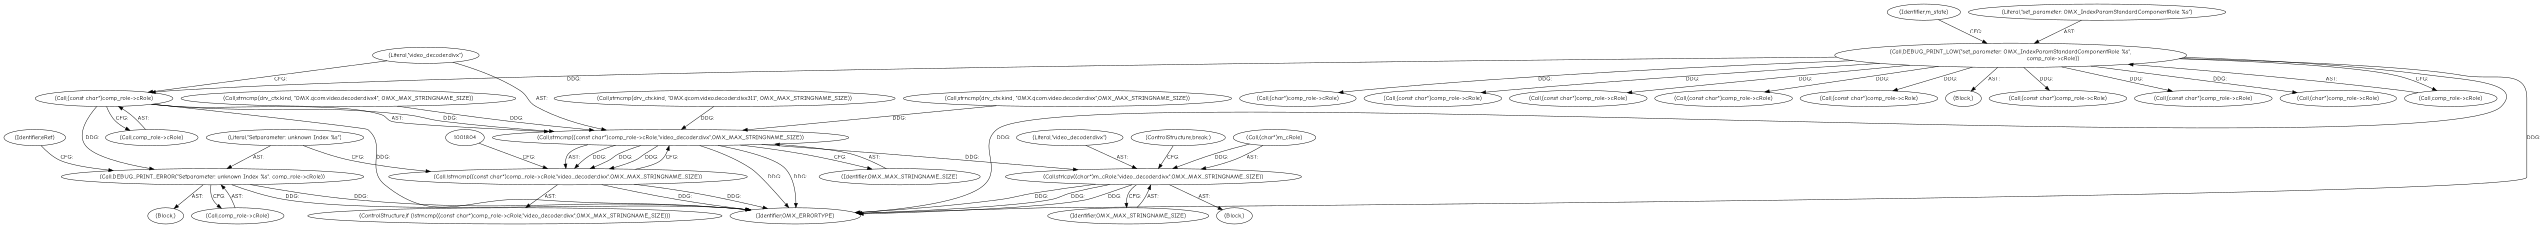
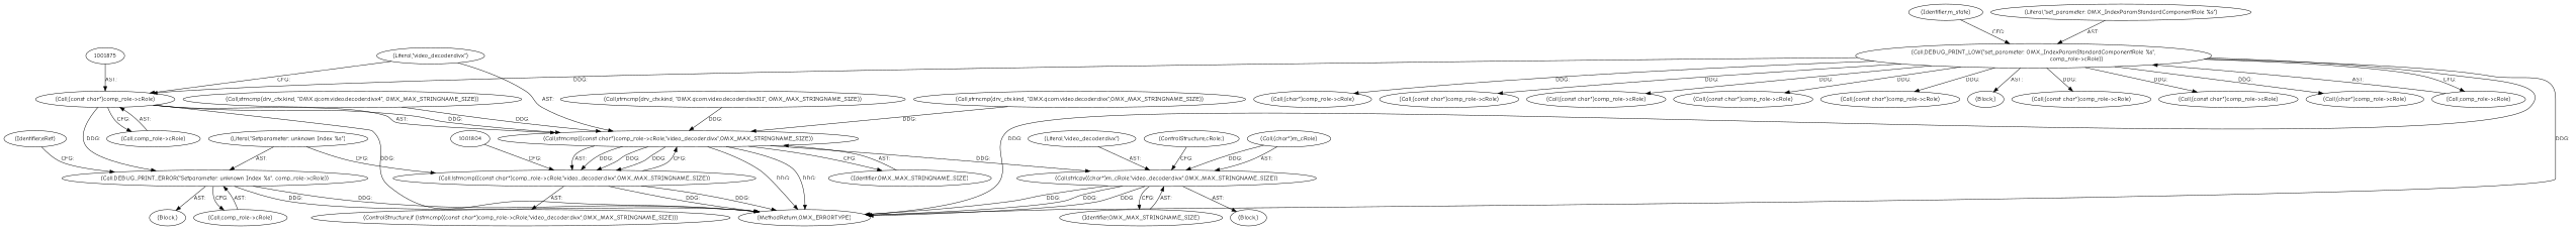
  digraph {
    fontname="Comic Neue"
    node [fontname="Comic Neue"]
    edge [fontname="Comic Neue"]
    n1 [label="(Call,(const char*)comp_role->cRole)"]
    n2 [label="(Call,strncmp((const char*)comp_role->cRole,\"video_decoder.divx\",OMX_MAX_STRINGNAME_SIZE))"]
    n3 [label="(Call,DEBUG_PRINT_ERROR(\"Setparameter: unknown Index %s\", comp_role->cRole))"]
    n4 [label="(Call,comp_role->cRole)"]
-   n5 [label="(Identifier,OMX_ERRORTYPE)"]
+   n5 [label="(MethodReturn,OMX_ERRORTYPE)"]
    n6 [label="(Call,!strncmp((const char*)comp_role->cRole,\"video_decoder.divx\",OMX_MAX_STRINGNAME_SIZE))"]
    n7 [label="(Call,strlcpy((char*)m_cRole,\"video_decoder.divx\",OMX_MAX_STRINGNAME_SIZE))"]
    n8 [label="(Identifier,OMX_MAX_STRINGNAME_SIZE)"]
    n9 [label="(Block,)"]
    n10 [label="(Call,comp_role->cRole)"]
    n11 [label="(Call,DEBUG_PRINT_LOW(\"set_parameter: OMX_IndexParamStandardComponentRole %s\",\n                                          comp_role->cRole))"]
    n12 [label="(Call,(char*)comp_role->cRole)"]
    n13 [label="(Call,(const char*)comp_role->cRole)"]
    n14 [label="(Call,(const char*)comp_role->cRole)"]
    n15 [label="(Call,(const char*)comp_role->cRole)"]
    n16 [label="(Call,(const char*)comp_role->cRole)"]
    n17 [label="(Block,)"]
    n18 [label="(Call,(const char*)comp_role->cRole)"]
    n19 [label="(Call,(const char*)comp_role->cRole)"]
    n20 [label="(Call,(char*)comp_role->cRole)"]
    n21 [label="(Call,comp_role->cRole)"]
    n22 [label="(ControlStructure,if (!strncmp((const char*)comp_role->cRole,\"video_decoder.divx\",OMX_MAX_STRINGNAME_SIZE)))"]
    n23 [label="(Identifier,OMX_MAX_STRINGNAME_SIZE)"]
    n24 [label="(Block,)"]
    n25 [label="(Literal,\"video_decoder.divx\")"]
    n26 [label="(Call,strncmp(drv_ctx.kind, \"OMX.qcom.video.decoder.divx311\", OMX_MAX_STRINGNAME_SIZE))"]
    n27 [label="(Identifier,m_state)"]
    n28 [label="(Call,(char*)m_cRole)"]
    n29 [label="(Call,strncmp(drv_ctx.kind, \"OMX.qcom.video.decoder.divx\",OMX_MAX_STRINGNAME_SIZE))"]
    n30 [label="(Literal,\"video_decoder.divx\")"]
    n31 [label="(Literal,\"set_parameter: OMX_IndexParamStandardComponentRole %s\")"]
    n32 [label="(Literal,\"Setparameter: unknown Index %s\")"]
    n33 [label="(Call,strncmp(drv_ctx.kind, \"OMX.qcom.video.decoder.divx4\", OMX_MAX_STRINGNAME_SIZE))"]
    n34 [label="(Identifier,eRet)"]
-   n35 [label="(ControlStructure,break;)"]
+   n35 [label="(ControlStructure,cRole;)"]
+   1001875
    n37 [label=1001804]
    n1 -> n2 [label="AST: "]
    n1 -> n2 [label="DDG: "]
    n1 -> n3 [label="DDG: "]
    n1 -> n4 [label="CFG: "]
    n1 -> n5 [label="DDG: "]
    n2 -> n5 [label="DDG: "]
    n2 -> n5 [label="DDG: "]
    n2 -> n6 [label="AST: "]
    n2 -> n6 [label="DDG: "]
    n2 -> n6 [label="DDG: "]
    n2 -> n6 [label="DDG: "]
    n2 -> n7 [label="DDG: "]
    n2 -> n8 [label="CFG: "]
    n3 -> n5 [label="DDG: "]
    n3 -> n5 [label="DDG: "]
    n3 -> n9 [label="AST: "]
    n3 -> n10 [label="CFG: "]
    n4 -> n1 [label="AST: "]
    n6 -> n2 [label="CFG: "]
    n6 -> n5 [label="DDG: "]
    n6 -> n5 [label="DDG: "]
    n6 -> n22 [label="AST: "]
    n7 -> n5 [label="DDG: "]
    n7 -> n5 [label="DDG: "]
    n7 -> n5 [label="DDG: "]
    n7 -> n23 [label="CFG: "]
    n7 -> n24 [label="AST: "]
    n8 -> n2 [label="AST: "]
    n10 -> n3 [label="AST: "]
    n11 -> n1 [label="DDG: "]
    n11 -> n5 [label="DDG: "]
    n11 -> n5 [label="DDG: "]
    n11 -> n12 [label="DDG: "]
    n11 -> n13 [label="DDG: "]
    n11 -> n14 [label="DDG: "]
    n11 -> n15 [label="DDG: "]
    n11 -> n16 [label="DDG: "]
    n11 -> n17 [label="AST: "]
    n11 -> n18 [label="DDG: "]
    n11 -> n19 [label="DDG: "]
    n11 -> n20 [label="DDG: "]
    n11 -> n21 [label="CFG: "]
    n21 -> n11 [label="AST: "]
    n23 -> n7 [label="AST: "]
    n25 -> n1 [label="CFG: "]
    n25 -> n2 [label="AST: "]
    n26 -> n2 [label="DDG: "]
    n27 -> n11 [label="CFG: "]
    n28 -> n7 [label="AST: "]
    n28 -> n7 [label="DDG: "]
    n29 -> n2 [label="DDG: "]
    n30 -> n7 [label="AST: "]
    n31 -> n11 [label="AST: "]
    n32 -> n3 [label="AST: "]
    n32 -> n6 [label="CFG: "]
    n33 -> n2 [label="DDG: "]
    n34 -> n3 [label="CFG: "]
    n35 -> n7 [label="CFG: "]
+   1001875 -> n1 [label="AST: "]
    n37 -> n6 [label="CFG: "]
  }
